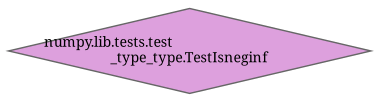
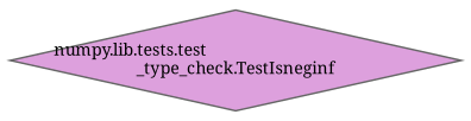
  digraph {
    rankdir=LR
    fontname="Noto Serif"
-   n1 [color=grey40 fillcolor=plum fontname="Noto Serif" fontsize=10 height=0.2 label="numpy.lib.tests.test\l_type_type.TestIsneginf" shape=diamond style=filled width=0.4]
+   n1 [color=grey40 fillcolor=plum fontname="Noto Serif" fontsize=10 height=0.2 label="numpy.lib.tests.test\l_type_check.TestIsneginf" shape=diamond style=filled width=0.4]
  }
